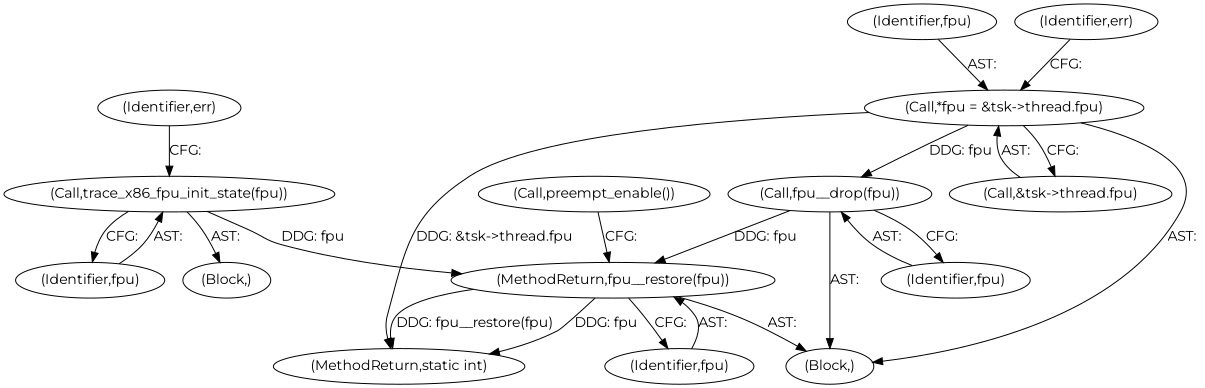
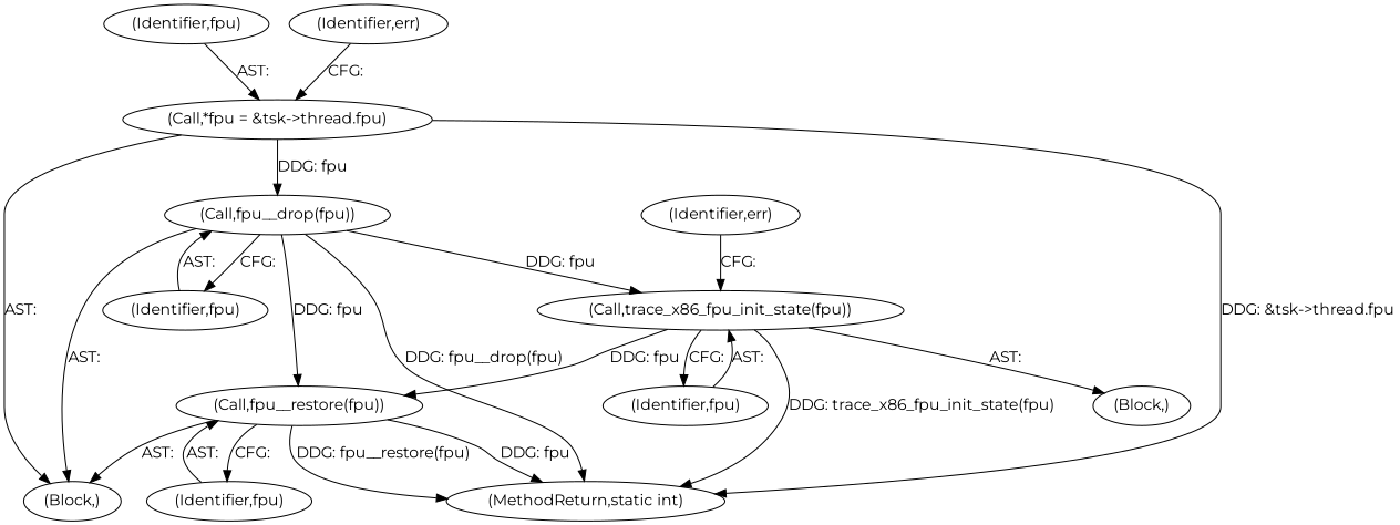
  digraph {
    fontname=Montserrat
    node [fontname=Montserrat]
    edge [fontname=Montserrat]
-   n1 [label="(MethodReturn,fpu__restore(fpu))"]
+   n1 [label="(Call,fpu__restore(fpu))"]
    n2 [label="(Block,)"]
    n3 [label="(Identifier,fpu)"]
    n4 [label="(MethodReturn,static int)"]
    n5 [label="(Call,fpu__drop(fpu))"]
    n6 [label="(Call,trace_x86_fpu_init_state(fpu))"]
    n7 [label="(Identifier,fpu)"]
    n8 [label="(Identifier,fpu)"]
    n9 [label="(Block,)"]
    n10 [label="(Call,*fpu = &tsk->thread.fpu)"]
-   n11 [label="(Call,&tsk->thread.fpu)"]
    n12 [label="(Identifier,fpu)"]
    n13 [label="(Identifier,err)"]
    n14 [label="(Identifier,err)"]
-   n15 [label="(Call,preempt_enable())"]
    n1 -> n2 [label="AST: "]
    n1 -> n3 [label="CFG: "]
    n1 -> n4 [label="DDG: fpu"]
    n1 -> n4 [label="DDG: fpu__restore(fpu)"]
    n3 -> n1 [label="AST: "]
    n5 -> n1 [label="DDG: fpu"]
    n5 -> n2 [label="AST: "]
+   n5 -> n4 [label="DDG: fpu__drop(fpu)"]
+   n5 -> n6 [label="DDG: fpu"]
    n5 -> n7 [label="CFG: "]
    n6 -> n1 [label="DDG: fpu"]
+   n6 -> n4 [label="DDG: trace_x86_fpu_init_state(fpu)"]
    n6 -> n8 [label="CFG: "]
    n6 -> n9 [label="AST: "]
    n7 -> n5 [label="AST: "]
    n8 -> n6 [label="AST: "]
    n10 -> n2 [label="AST: "]
    n10 -> n4 [label="DDG: &tsk->thread.fpu"]
    n10 -> n5 [label="DDG: fpu"]
-   n10 -> n11 [label="CFG: "]
-   n11 -> n10 [label="AST: "]
    n12 -> n10 [label="AST: "]
    n13 -> n6 [label="CFG: "]
    n14 -> n10 [label="CFG: "]
-   n15 -> n1 [label="CFG: "]
  }
